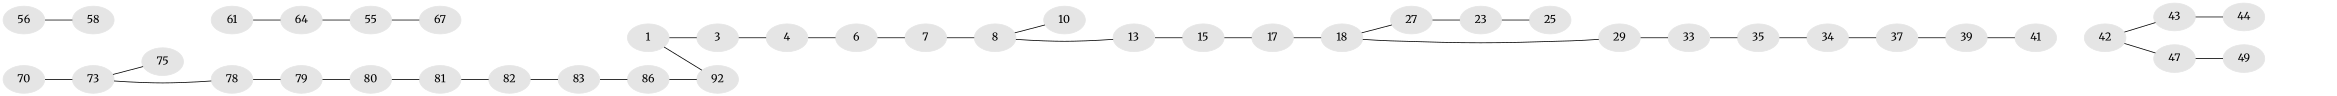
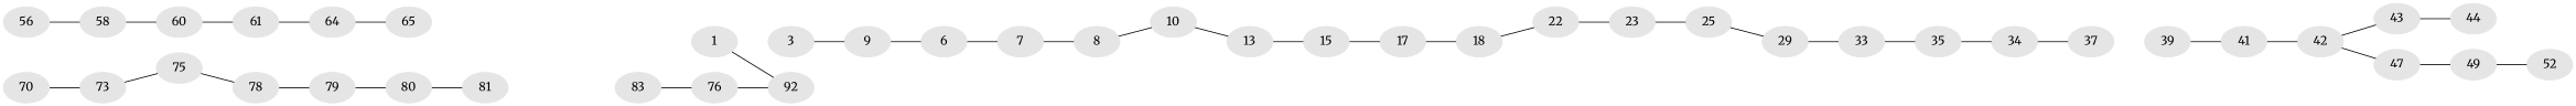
  graph {
    fontname=Merriweather
    rankdir=LR
    node [color=gray90 fontname=Merriweather style=filled]
    edge [fontname=Merriweather]
    1 [super="+2"]
    3
    92 [super="+93"]
-   4 [super="+5"]
+   4 [super="+5" label=9]
    6
    7
    8 [super="+9"]
    10 [super="+11"]
    13 [super="+14"]
    15 [super="+16"]
    17
    18 [super="+19"]
-   22 [label=27]
+   22
    23 [super="+24"]
    25 [super="+26"]
    29 [super="+30"]
    n17 [label=33 super="+32"]
    35
    n19 [label=34]
    37 [super="+38"]
    39
    n22 [label=41 super="+41"]
    42
    43
    47 [super="+48"]
    44 [super="+45"]
    49 [super="+50"]
+   52 [super="+53"]
    56 [super="+57"]
    58 [super="+59"]
+   60
    61 [super="+62"]
    64
-   65 [super="+66" label=55]
-   67 [super="+68"]
+   65 [super="+66"]
    70 [super="+71"]
    73 [super="+74"]
    75 [super="+76"]
    78
    79
    80
    81
-   82
    83 [super="+84"]
-   86 [super="+87"]
-   1 -- 3
+   86 [super="+87" label=76]
    1 -- 92
    3 -- 4
    4 -- 6
    6 -- 7
    7 -- 8
    8 -- 10
-   8 -- 13
+   10 -- 13
    13 -- 15
    15 -- 17
    17 -- 18
    18 -- 22
    22 -- 23
    23 -- 25
-   18 -- 29
+   25 -- 29
    29 -- n17
    n17 -- 35
    35 -- n19
    n19 -- 37
-   37 -- 39
    39 -- n22
+   n22 -- 42
    42 -- 43
    42 -- 47
    43 -- 44
    47 -- 49
+   49 -- 52
    56 -- 58
+   58 -- 60
+   60 -- 61
    61 -- 64
    64 -- 65
-   65 -- 67
    70 -- 73
    73 -- 75
-   73 -- 78
+   75 -- 78
    78 -- 79
    79 -- 80
    80 -- 81
-   81 -- 82
-   82 -- 83
    83 -- 86
    86 -- 92
  }
